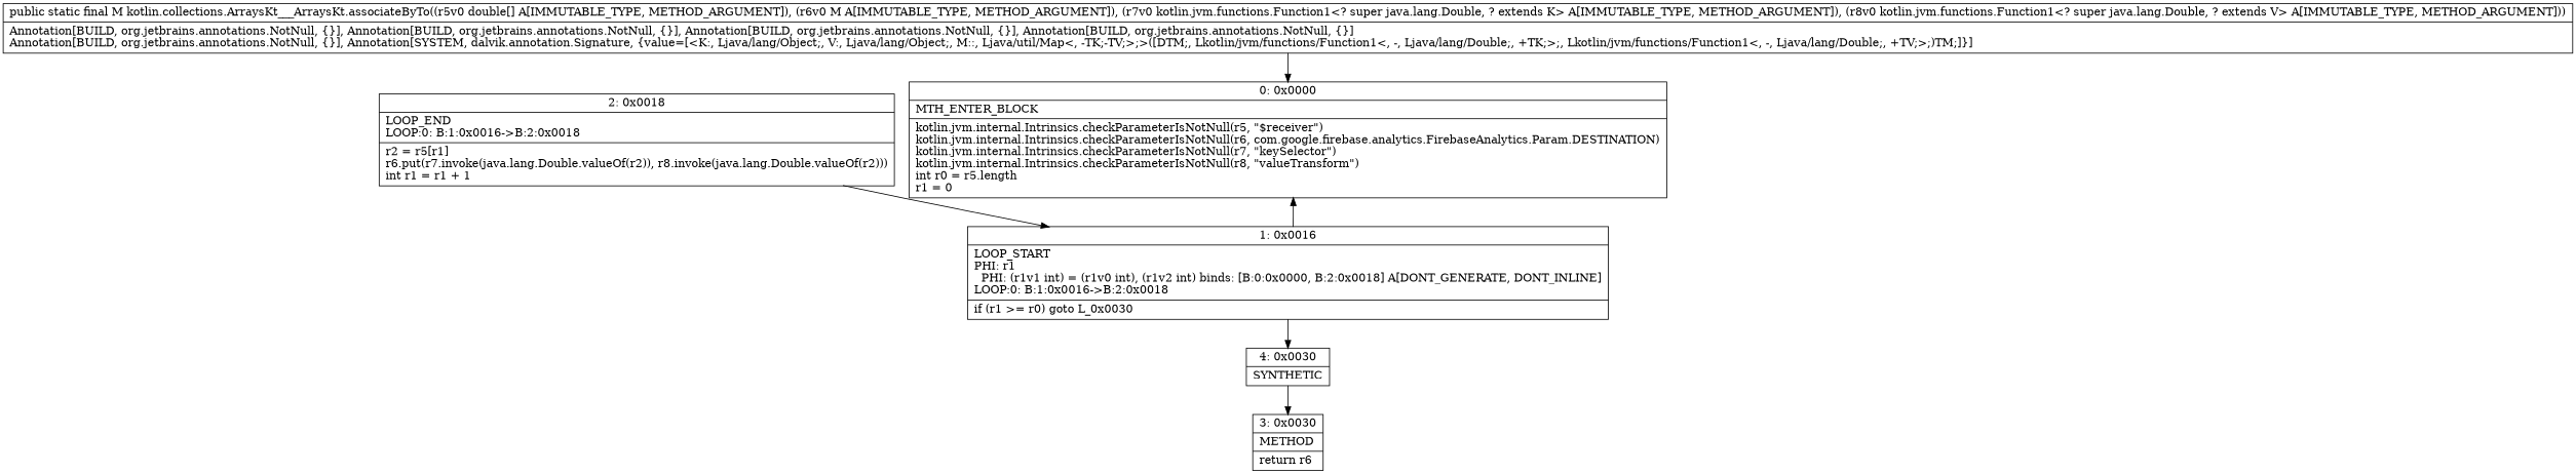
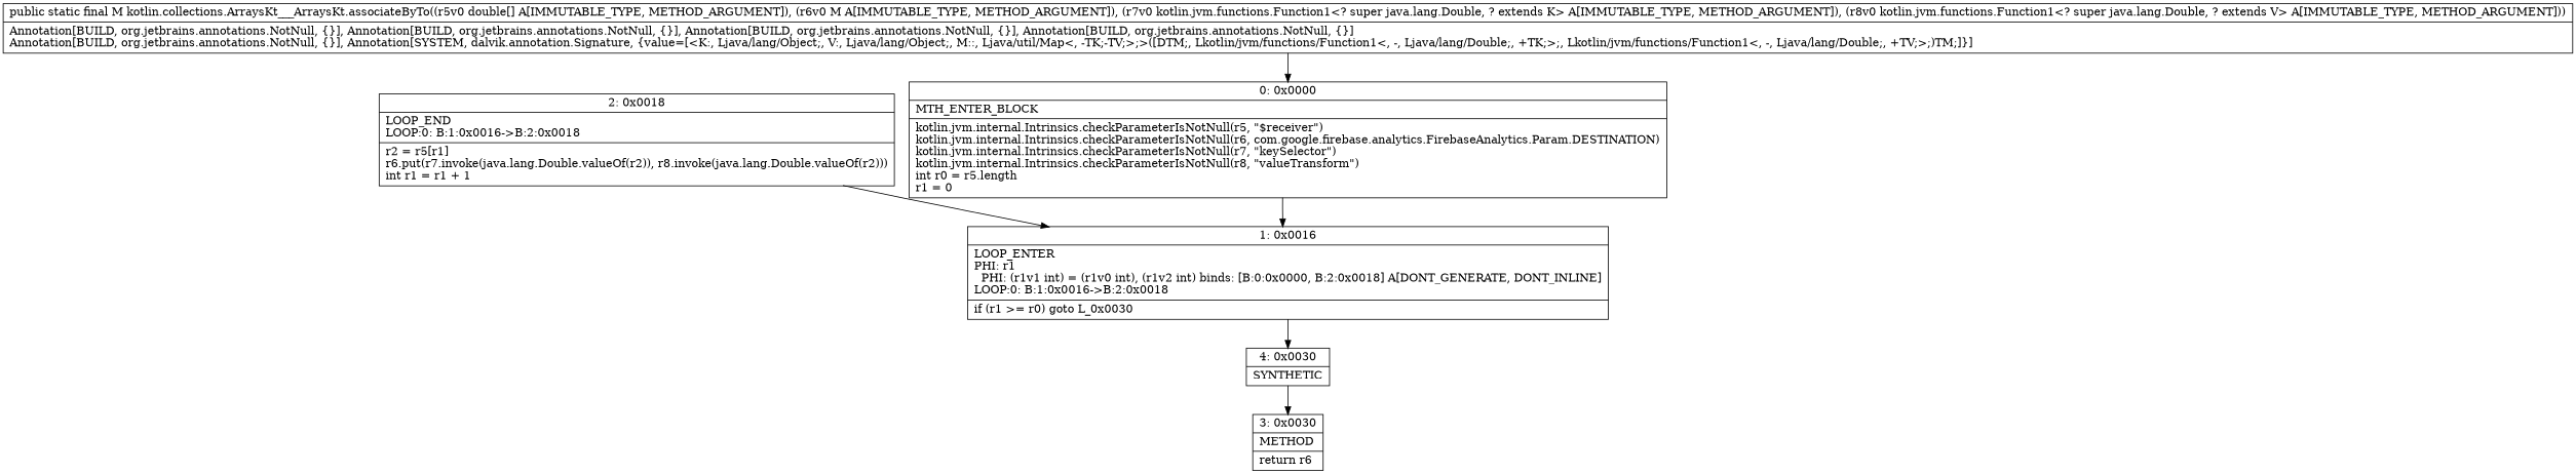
  digraph {
    node [shape=record]
    n1 [label="{0\:\ 0x0000|MTH_ENTER_BLOCK\l|kotlin.jvm.internal.Intrinsics.checkParameterIsNotNull(r5, \"$receiver\")\lkotlin.jvm.internal.Intrinsics.checkParameterIsNotNull(r6, com.google.firebase.analytics.FirebaseAnalytics.Param.DESTINATION)\lkotlin.jvm.internal.Intrinsics.checkParameterIsNotNull(r7, \"keySelector\")\lkotlin.jvm.internal.Intrinsics.checkParameterIsNotNull(r8, \"valueTransform\")\lint r0 = r5.length\lr1 = 0\l}"]
-   n2 [label="{1\:\ 0x0016|LOOP_START\lPHI: r1 \l  PHI: (r1v1 int) = (r1v0 int), (r1v2 int) binds: [B:0:0x0000, B:2:0x0018] A[DONT_GENERATE, DONT_INLINE]\lLOOP:0: B:1:0x0016\-\>B:2:0x0018\l|if (r1 \>= r0) goto L_0x0030\l}"]
+   n2 [label="{1\:\ 0x0016|LOOP_ENTER\lPHI: r1 \l  PHI: (r1v1 int) = (r1v0 int), (r1v2 int) binds: [B:0:0x0000, B:2:0x0018] A[DONT_GENERATE, DONT_INLINE]\lLOOP:0: B:1:0x0016\-\>B:2:0x0018\l|if (r1 \>= r0) goto L_0x0030\l}"]
    n3 [label="{4\:\ 0x0030|SYNTHETIC\l}"]
    n4 [label="{2\:\ 0x0018|LOOP_END\lLOOP:0: B:1:0x0016\-\>B:2:0x0018\l|r2 = r5[r1]\lr6.put(r7.invoke(java.lang.Double.valueOf(r2)), r8.invoke(java.lang.Double.valueOf(r2)))\lint r1 = r1 + 1\l}"]
    n5 [label="{3\:\ 0x0030|METHOD\l|return r6\l}"]
    n6 [label="{public static final M kotlin.collections.ArraysKt___ArraysKt.associateByTo((r5v0 double[] A[IMMUTABLE_TYPE, METHOD_ARGUMENT]), (r6v0 M A[IMMUTABLE_TYPE, METHOD_ARGUMENT]), (r7v0 kotlin.jvm.functions.Function1\<? super java.lang.Double, ? extends K\> A[IMMUTABLE_TYPE, METHOD_ARGUMENT]), (r8v0 kotlin.jvm.functions.Function1\<? super java.lang.Double, ? extends V\> A[IMMUTABLE_TYPE, METHOD_ARGUMENT]))  | Annotation[BUILD, org.jetbrains.annotations.NotNull, \{\}], Annotation[BUILD, org.jetbrains.annotations.NotNull, \{\}], Annotation[BUILD, org.jetbrains.annotations.NotNull, \{\}], Annotation[BUILD, org.jetbrains.annotations.NotNull, \{\}]\lAnnotation[BUILD, org.jetbrains.annotations.NotNull, \{\}], Annotation[SYSTEM, dalvik.annotation.Signature, \{value=[\<K:, Ljava\/lang\/Object;, V:, Ljava\/lang\/Object;, M::, Ljava\/util\/Map\<, \-TK;\-TV;\>;\>([DTM;, Lkotlin\/jvm\/functions\/Function1\<, \-, Ljava\/lang\/Double;, +TK;\>;, Lkotlin\/jvm\/functions\/Function1\<, \-, Ljava\/lang\/Double;, +TV;\>;)TM;]\}]\l}"]
-   n2 -> n1
+   n1 -> n2
    n2 -> n3
    n3 -> n5
    n4 -> n2
    n6 -> n1
  }
